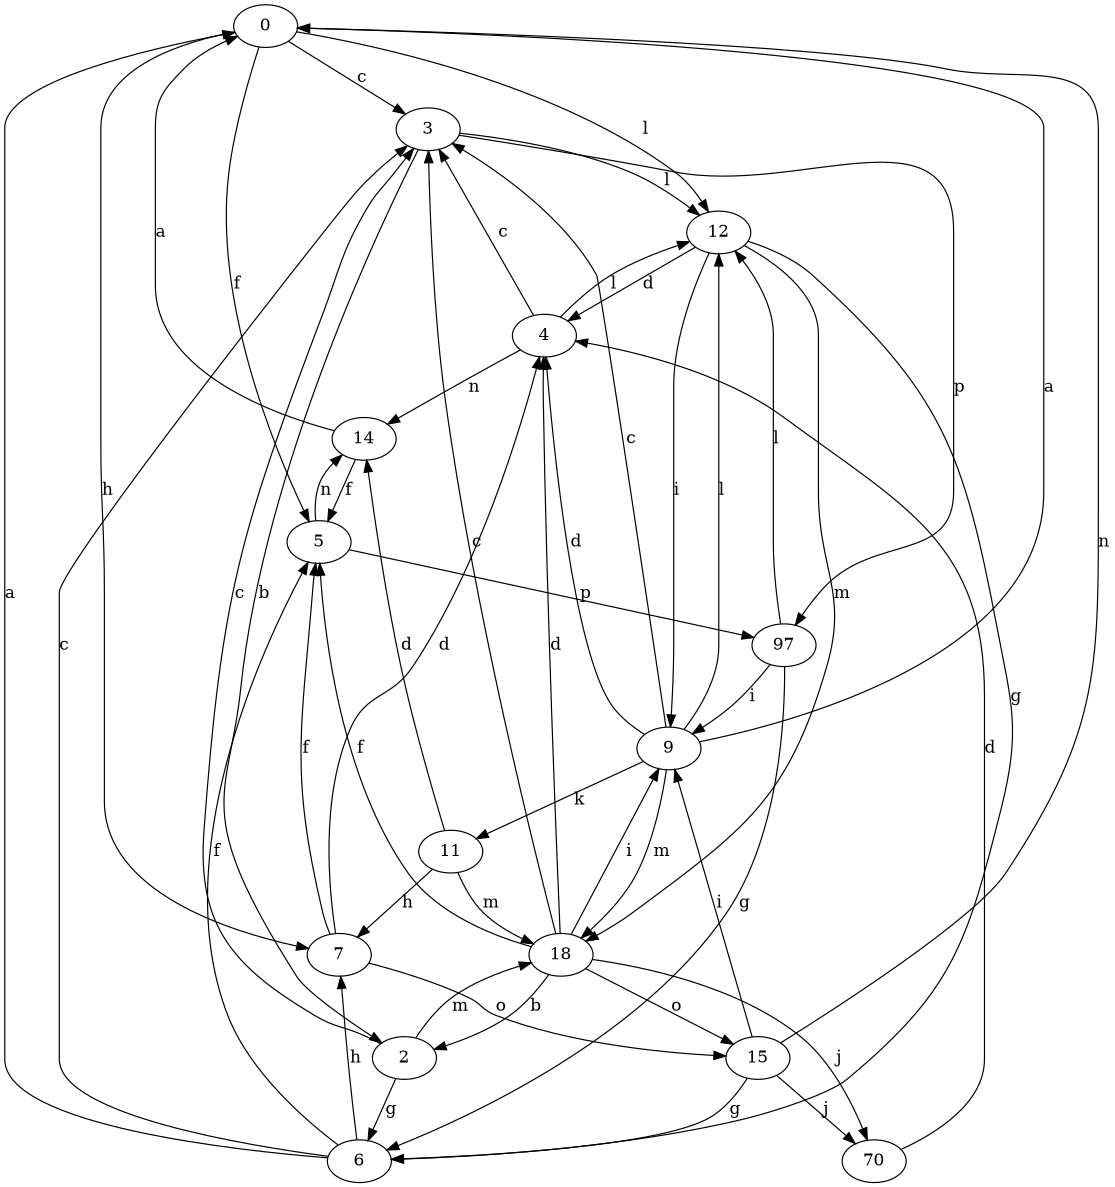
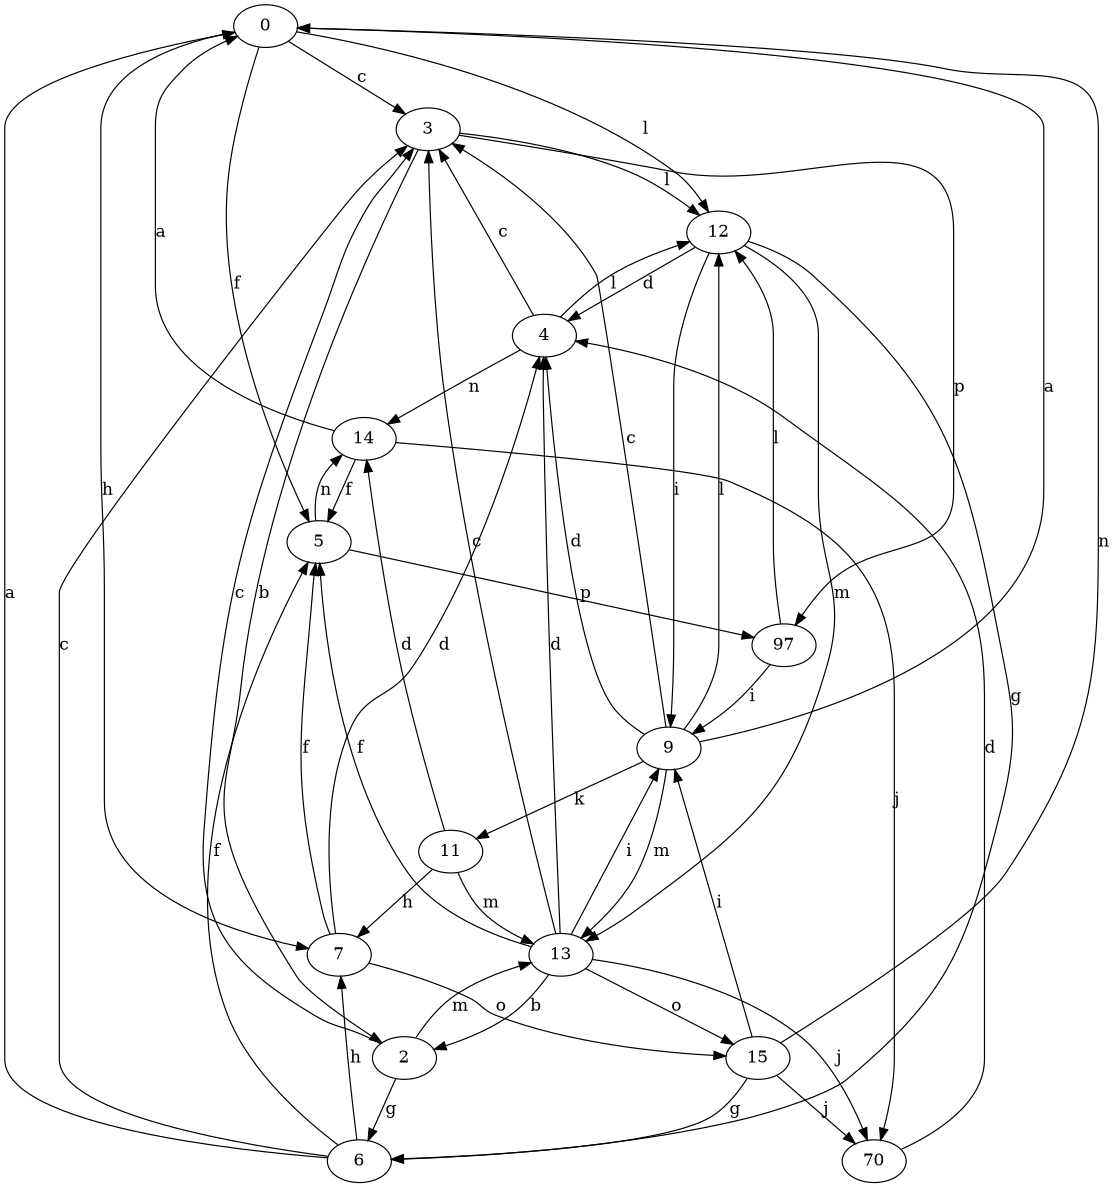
  strict digraph {
    0
    3
    5
    7
    12
    2
    n7 [label=97]
    14
    4
    15
    6
-   13 [label=18]
+   13
    9
    n14 [label=70]
    11
    0 -> 3 [label=c]
    0 -> 5 [label=f]
    0 -> 7 [label=h]
    0 -> 12 [label=l]
    3 -> 12 [label=l]
    3 -> 2 [label=b]
    3 -> n7 [label=p]
    5 -> n7 [label=p]
    5 -> 14 [label=n]
    7 -> 5 [label=f]
    7 -> 4 [label=d]
    7 -> 15 [label=o]
    12 -> 4 [label=d]
    12 -> 6 [label=g]
    12 -> 13 [label=m]
    12 -> 9 [label=i]
    2 -> 3 [label=c]
    2 -> 6 [label=g]
    2 -> 13 [label=m]
    n7 -> 12 [label=l]
-   n7 -> 6 [label=g]
    n7 -> 9 [label=i]
    14 -> 0 [label=a]
    14 -> 5 [label=f]
+   14 -> n14 [label=j]
    4 -> 3 [label=c]
    4 -> 12 [label=l]
    4 -> 14 [label=n]
    15 -> 0 [label=n]
    15 -> 6 [label=g]
    15 -> 9 [label=i]
    15 -> n14 [label=j]
    6 -> 0 [label=a]
    6 -> 3 [label=c]
    6 -> 5 [label=f]
    6 -> 7 [label=h]
    13 -> 3 [label=c]
    13 -> 5 [label=f]
    13 -> 2 [label=b]
    13 -> 4 [label=d]
    13 -> 15 [label=o]
    13 -> 9 [label=i]
    13 -> n14 [label=j]
    9 -> 0 [label=a]
    9 -> 3 [label=c]
    9 -> 12 [label=l]
    9 -> 4 [label=d]
    9 -> 13 [label=m]
    9 -> 11 [label=k]
    n14 -> 4 [label=d]
    11 -> 7 [label=h]
    11 -> 14 [label=d]
    11 -> 13 [label=m]
  }
